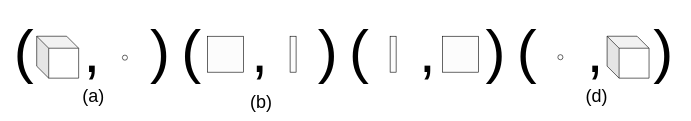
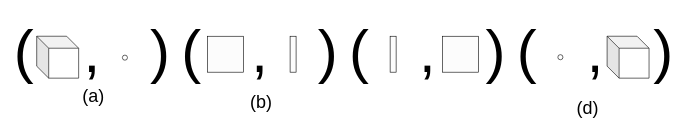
  <mxCell id="0" />
  <mxCell id="1" parent="0" />
  <mxCell id="2" value="&lt;font style=&quot;font-size: 100px&quot;&gt;(&amp;nbsp; &amp;nbsp;,&amp;nbsp; &amp;nbsp;)&lt;/font&gt;" style="text;html=1;strokeColor=none;fillColor=none;align=left;verticalAlign=middle;whiteSpace=wrap;rounded=0;" parent="1" vertex="1"><mxGeometry x="20" y="20" width="270" height="130" as="geometry" /></mxCell>
  <mxCell id="3" value="" style="shape=cube;whiteSpace=wrap;html=1;boundedLbl=1;backgroundOutline=1;darkOpacity=0.05;darkOpacity2=0.1;" parent="1" vertex="1"><mxGeometry x="60" y="60" width="70" height="70" as="geometry" /></mxCell>
  <mxCell id="4" value="" style="ellipse;whiteSpace=wrap;html=1;aspect=fixed;fillColor=#FFFFFF;" parent="1" vertex="1"><mxGeometry x="203" y="91.5" width="8.5" height="8.5" as="geometry" /></mxCell>
  <mxCell id="5" value="&lt;font style=&quot;font-size: 100px&quot;&gt;(&amp;nbsp; &amp;nbsp;,&amp;nbsp; &amp;nbsp;)&lt;/font&gt;" style="text;html=1;strokeColor=none;fillColor=none;align=left;verticalAlign=middle;whiteSpace=wrap;rounded=0;" parent="1" vertex="1"><mxGeometry x="300" y="20" width="270" height="130" as="geometry" /></mxCell>
  <mxCell id="6" value="" style="rounded=0;whiteSpace=wrap;html=1;fillColor=#FCFCFC;" parent="1" vertex="1"><mxGeometry x="345" y="60" width="60" height="60" as="geometry" /></mxCell>
  <mxCell id="7" value="" style="rounded=0;whiteSpace=wrap;html=1;fillColor=#FCFCFC;" parent="1" vertex="1"><mxGeometry x="483" y="60" width="10" height="60" as="geometry" /></mxCell>
  <mxCell id="8" value="&lt;font style=&quot;font-size: 100px&quot;&gt;(&amp;nbsp; &amp;nbsp;,&amp;nbsp; &amp;nbsp;)&lt;/font&gt;" style="text;html=1;strokeColor=none;fillColor=none;align=left;verticalAlign=middle;whiteSpace=wrap;rounded=0;" parent="1" vertex="1"><mxGeometry x="580" y="20" width="270" height="130" as="geometry" /></mxCell>
  <mxCell id="9" value="" style="rounded=0;whiteSpace=wrap;html=1;fillColor=#FCFCFC;" parent="1" vertex="1"><mxGeometry x="737.25" y="60" width="60" height="60" as="geometry" /></mxCell>
  <mxCell id="10" value="" style="rounded=0;whiteSpace=wrap;html=1;fillColor=#FCFCFC;" parent="1" vertex="1"><mxGeometry x="650" y="60" width="10" height="60" as="geometry" /></mxCell>
  <mxCell id="11" value="&lt;font style=&quot;font-size: 100px&quot;&gt;(&amp;nbsp; &amp;nbsp;,&amp;nbsp; &amp;nbsp;)&lt;/font&gt;" style="text;html=1;strokeColor=none;fillColor=none;align=left;verticalAlign=middle;whiteSpace=wrap;rounded=0;" parent="1" vertex="1"><mxGeometry x="860" y="20" width="270" height="130" as="geometry" /></mxCell>
  <mxCell id="12" value="" style="shape=cube;whiteSpace=wrap;html=1;boundedLbl=1;backgroundOutline=1;darkOpacity=0.05;darkOpacity2=0.1;" parent="1" vertex="1"><mxGeometry x="1012.25" y="60" width="70" height="70" as="geometry" /></mxCell>
  <mxCell id="13" value="" style="ellipse;whiteSpace=wrap;html=1;aspect=fixed;fillColor=#FFFFFF;" parent="1" vertex="1"><mxGeometry x="930" y="90.75" width="8.5" height="8.5" as="geometry" /></mxCell>
  <mxCell id="14" value="(a)" style="text;html=1;strokeColor=none;fillColor=none;align=center;verticalAlign=middle;whiteSpace=wrap;rounded=0;fontSize=30;" parent="1" vertex="1"><mxGeometry x="135" y="150" width="40" height="20" as="geometry" /></mxCell>
  <mxCell id="15" value="(b)" style="text;html=1;strokeColor=none;fillColor=none;align=center;verticalAlign=middle;whiteSpace=wrap;rounded=0;fontSize=30;" parent="1" vertex="1"><mxGeometry x="415" y="160" width="40" height="20" as="geometry" /></mxCell>
- <mxCell id="16" value="(d)" style="text;html=1;strokeColor=none;fillColor=none;align=center;verticalAlign=middle;whiteSpace=wrap;rounded=0;fontSize=30;" parent="1" vertex="1"><mxGeometry x="975" y="150" width="40" height="20" as="geometry" /></mxCell>
+ <mxCell id="16" value="(d)" style="text;html=1;strokeColor=none;fillColor=none;align=center;verticalAlign=middle;whiteSpace=wrap;rounded=0;fontSize=30;" parent="1" vertex="1"><mxGeometry x="960" y="170" width="40" height="20" as="geometry" /></mxCell>
